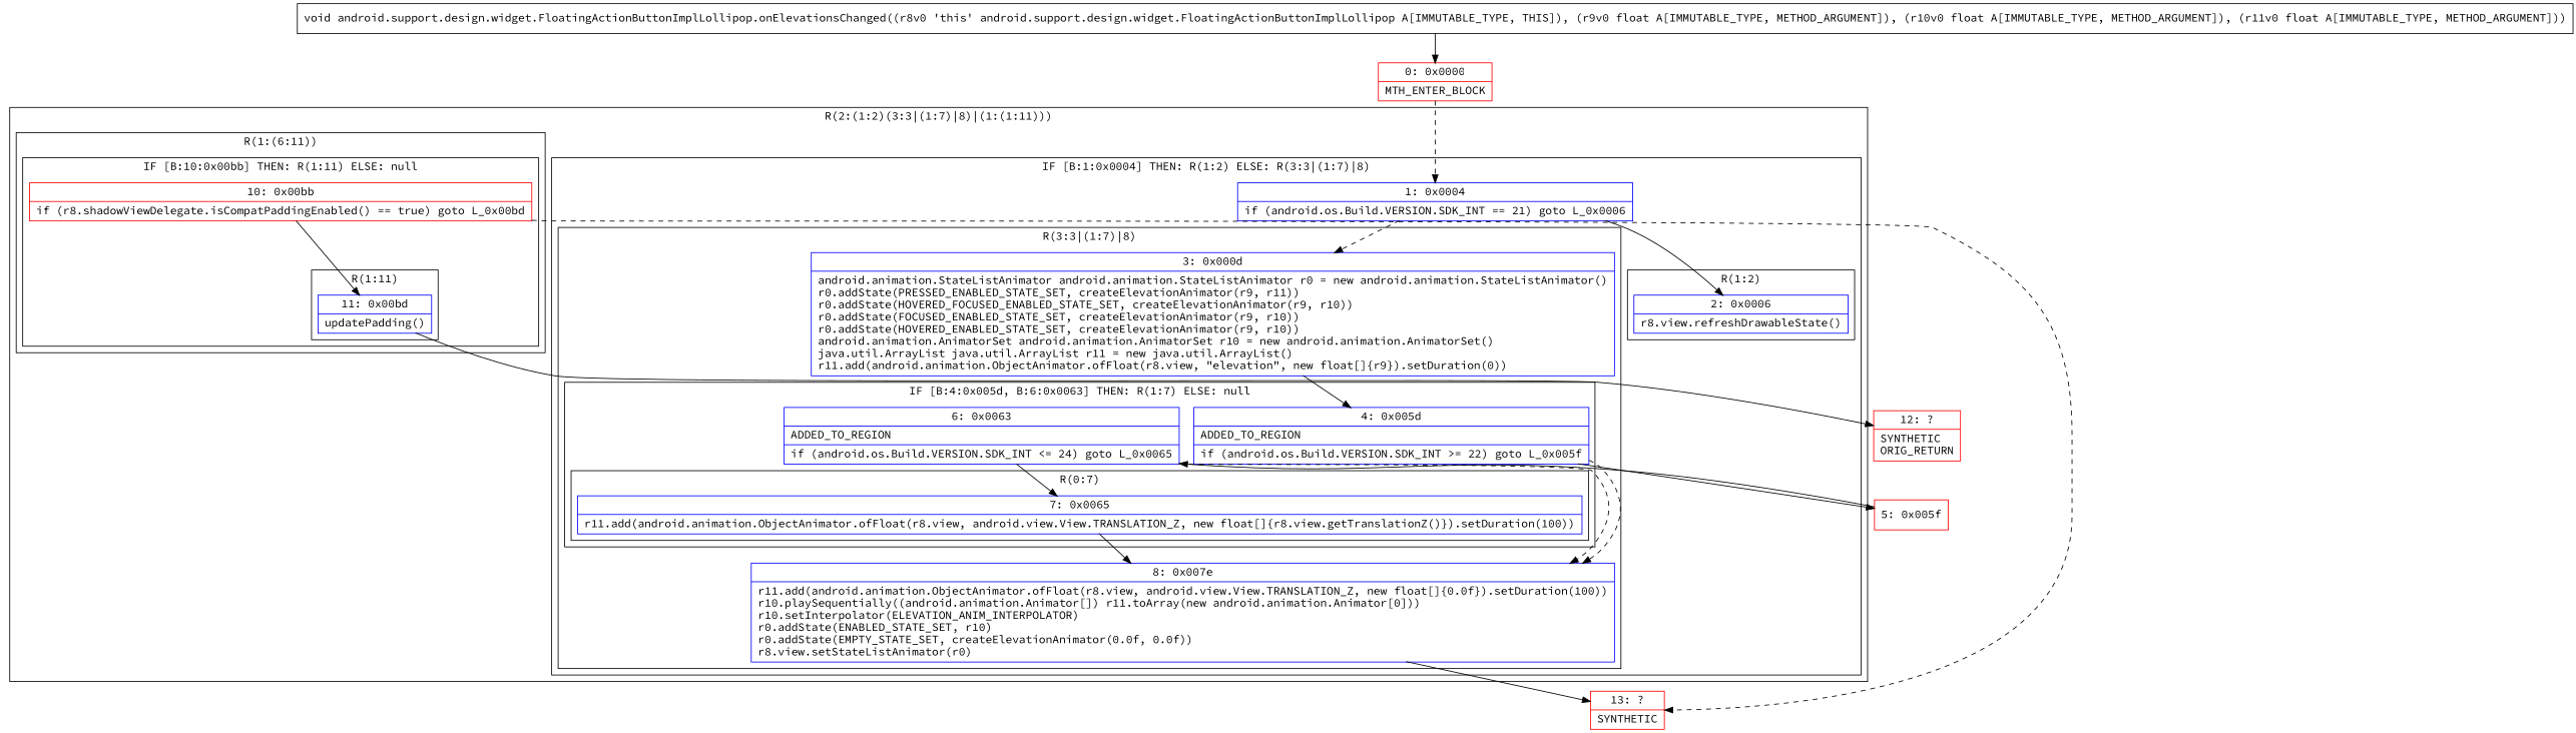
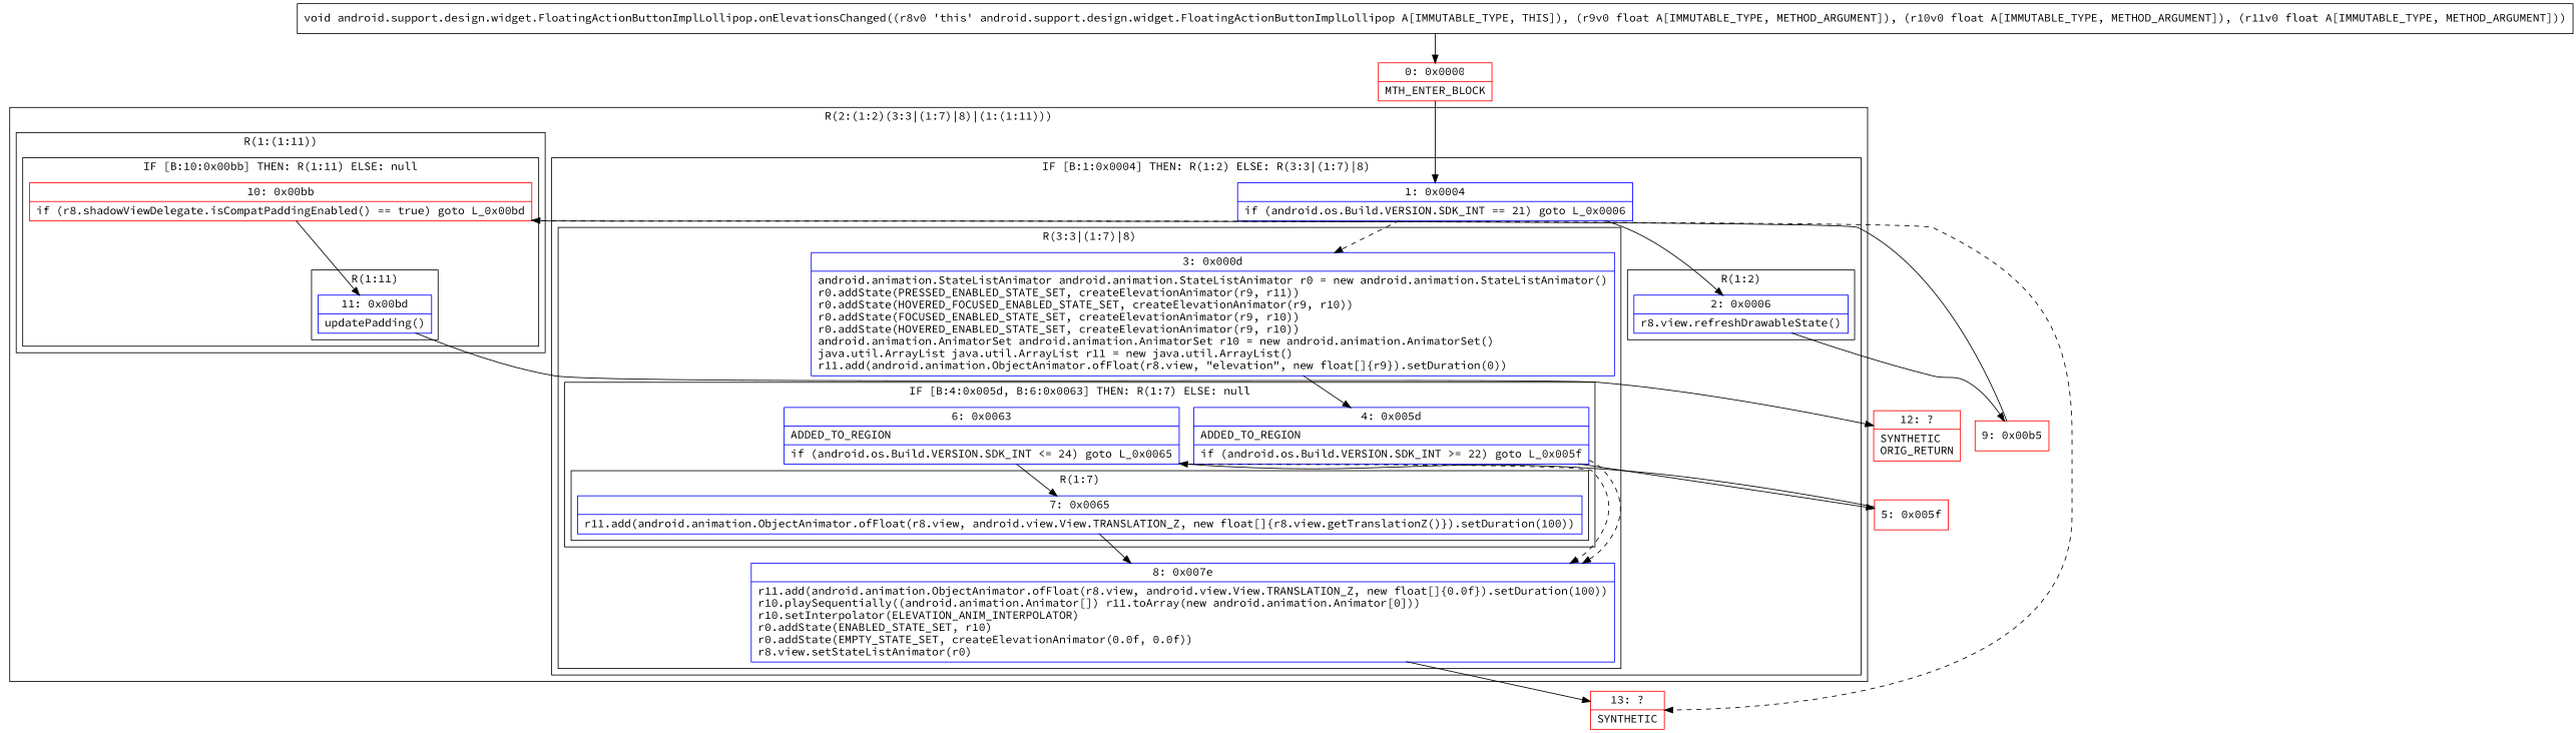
  digraph {
    fontname="Source Code Pro"
    node [color=blue fontname="Source Code Pro" shape=record]
    edge [fontname="Source Code Pro"]
    n1 [label="{2\:\ 0x0006|r8.view.refreshDrawableState()\l}"]
    n2 [label="{7\:\ 0x0065|r11.add(android.animation.ObjectAnimator.ofFloat(r8.view, android.view.View.TRANSLATION_Z, new float[]\{r8.view.getTranslationZ()\}).setDuration(100))\l}"]
    n3 [label="{4\:\ 0x005d|ADDED_TO_REGION\l|if (android.os.Build.VERSION.SDK_INT \>= 22) goto L_0x005f\l}"]
    n4 [label="{6\:\ 0x0063|ADDED_TO_REGION\l|if (android.os.Build.VERSION.SDK_INT \<= 24) goto L_0x0065\l}"]
    n5 [label="{3\:\ 0x000d|android.animation.StateListAnimator android.animation.StateListAnimator r0 = new android.animation.StateListAnimator()\lr0.addState(PRESSED_ENABLED_STATE_SET, createElevationAnimator(r9, r11))\lr0.addState(HOVERED_FOCUSED_ENABLED_STATE_SET, createElevationAnimator(r9, r10))\lr0.addState(FOCUSED_ENABLED_STATE_SET, createElevationAnimator(r9, r10))\lr0.addState(HOVERED_ENABLED_STATE_SET, createElevationAnimator(r9, r10))\landroid.animation.AnimatorSet android.animation.AnimatorSet r10 = new android.animation.AnimatorSet()\ljava.util.ArrayList java.util.ArrayList r11 = new java.util.ArrayList()\lr11.add(android.animation.ObjectAnimator.ofFloat(r8.view, \"elevation\", new float[]\{r9\}).setDuration(0))\l}"]
    n6 [label="{8\:\ 0x007e|r11.add(android.animation.ObjectAnimator.ofFloat(r8.view, android.view.View.TRANSLATION_Z, new float[]\{0.0f\}).setDuration(100))\lr10.playSequentially((android.animation.Animator[]) r11.toArray(new android.animation.Animator[0]))\lr10.setInterpolator(ELEVATION_ANIM_INTERPOLATOR)\lr0.addState(ENABLED_STATE_SET, r10)\lr0.addState(EMPTY_STATE_SET, createElevationAnimator(0.0f, 0.0f))\lr8.view.setStateListAnimator(r0)\l}"]
    n7 [label="{1\:\ 0x0004|if (android.os.Build.VERSION.SDK_INT == 21) goto L_0x0006\l}"]
    n8 [label="{11\:\ 0x00bd|updatePadding()\l}"]
    n9 [color=red label="{10\:\ 0x00bb|if (r8.shadowViewDelegate.isCompatPaddingEnabled() == true) goto L_0x00bd\l}"]
+   n10 [color=red label="{9\:\ 0x00b5}"]
    n11 [color=red label="{5\:\ 0x005f}"]
    n12 [color=red label="{13\:\ ?|SYNTHETIC\l}"]
    n13 [color=red label="{12\:\ ?|SYNTHETIC\lORIG_RETURN\l}"]
    n14 [color=red label="{0\:\ 0x0000|MTH_ENTER_BLOCK\l}"]
    n15 [label="{void android.support.design.widget.FloatingActionButtonImplLollipop.onElevationsChanged((r8v0 'this' android.support.design.widget.FloatingActionButtonImplLollipop A[IMMUTABLE_TYPE, THIS]), (r9v0 float A[IMMUTABLE_TYPE, METHOD_ARGUMENT]), (r10v0 float A[IMMUTABLE_TYPE, METHOD_ARGUMENT]), (r11v0 float A[IMMUTABLE_TYPE, METHOD_ARGUMENT])) }" color=""]
    subgraph cluster_1 {
      label="R(2:(1:2)(3:3|(1:7)|8)|(1:(1:11)))"
      subgraph cluster_2 {
        label="IF [B:1:0x0004] THEN: R(1:2) ELSE: R(3:3|(1:7)|8)"
        n7
        subgraph cluster_3 {
          label="R(1:2)"
          n1
        }
        subgraph cluster_4 {
          label="R(3:3|(1:7)|8)"
          n5
          n6
          subgraph cluster_5 {
            label="IF [B:4:0x005d, B:6:0x0063] THEN: R(1:7) ELSE: null"
            n3
            n4
            subgraph cluster_6 {
-             label="R(0:7)"
+             label="R(1:7)"
              n2
            }
          }
        }
      }
      subgraph cluster_7 {
-       label="R(1:(6:11))"
+       label="R(1:(1:11))"
        subgraph cluster_8 {
          label="IF [B:10:0x00bb] THEN: R(1:11) ELSE: null"
          n9
          subgraph cluster_9 {
            label="R(1:11)"
            n8
          }
        }
      }
    }
+   n1 -> n10
    n2 -> n6
    n3 -> n6 [style=dashed]
    n3 -> n11
    n4 -> n2
    n4 -> n6 [style=dashed]
    n5 -> n3
    n6 -> n12
    n7 -> n1
    n7 -> n5 [style=dashed]
    n8 -> n13
    n9 -> n8
    n9 -> n12 [style=dashed]
+   n10 -> n9
    n11 -> n4
-   n14 -> n7 [style=dashed]
+   n14 -> n7
    n15 -> n14
  }
